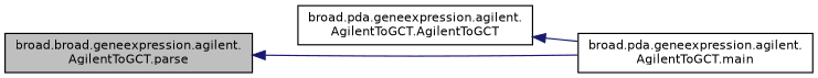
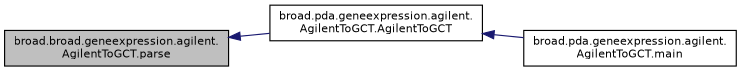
  digraph {
    rankdir=LR
    node [color=black fillcolor=white fontname=Helvetica fontsize=10 shape=record style=filled]
    edge [color=midnightblue dir=back fontname=Helvetica fontsize=10 labelfontname=Helvetica labelfontsize=10 style=solid]
    n1 [fillcolor=grey75 fontcolor=black height=0.2 label="broad.broad.geneexpression.agilent.\lAgilentToGCT.parse" width=0.4]
    n2 [height=0.2 label="broad.pda.geneexpression.agilent.\lAgilentToGCT.AgilentToGCT" width=0.4]
    n3 [height=0.2 label="broad.pda.geneexpression.agilent.\lAgilentToGCT.main" width=0.4]
-   n1 -> n3
+   n1 -> n2
    n2 -> n3
  }
